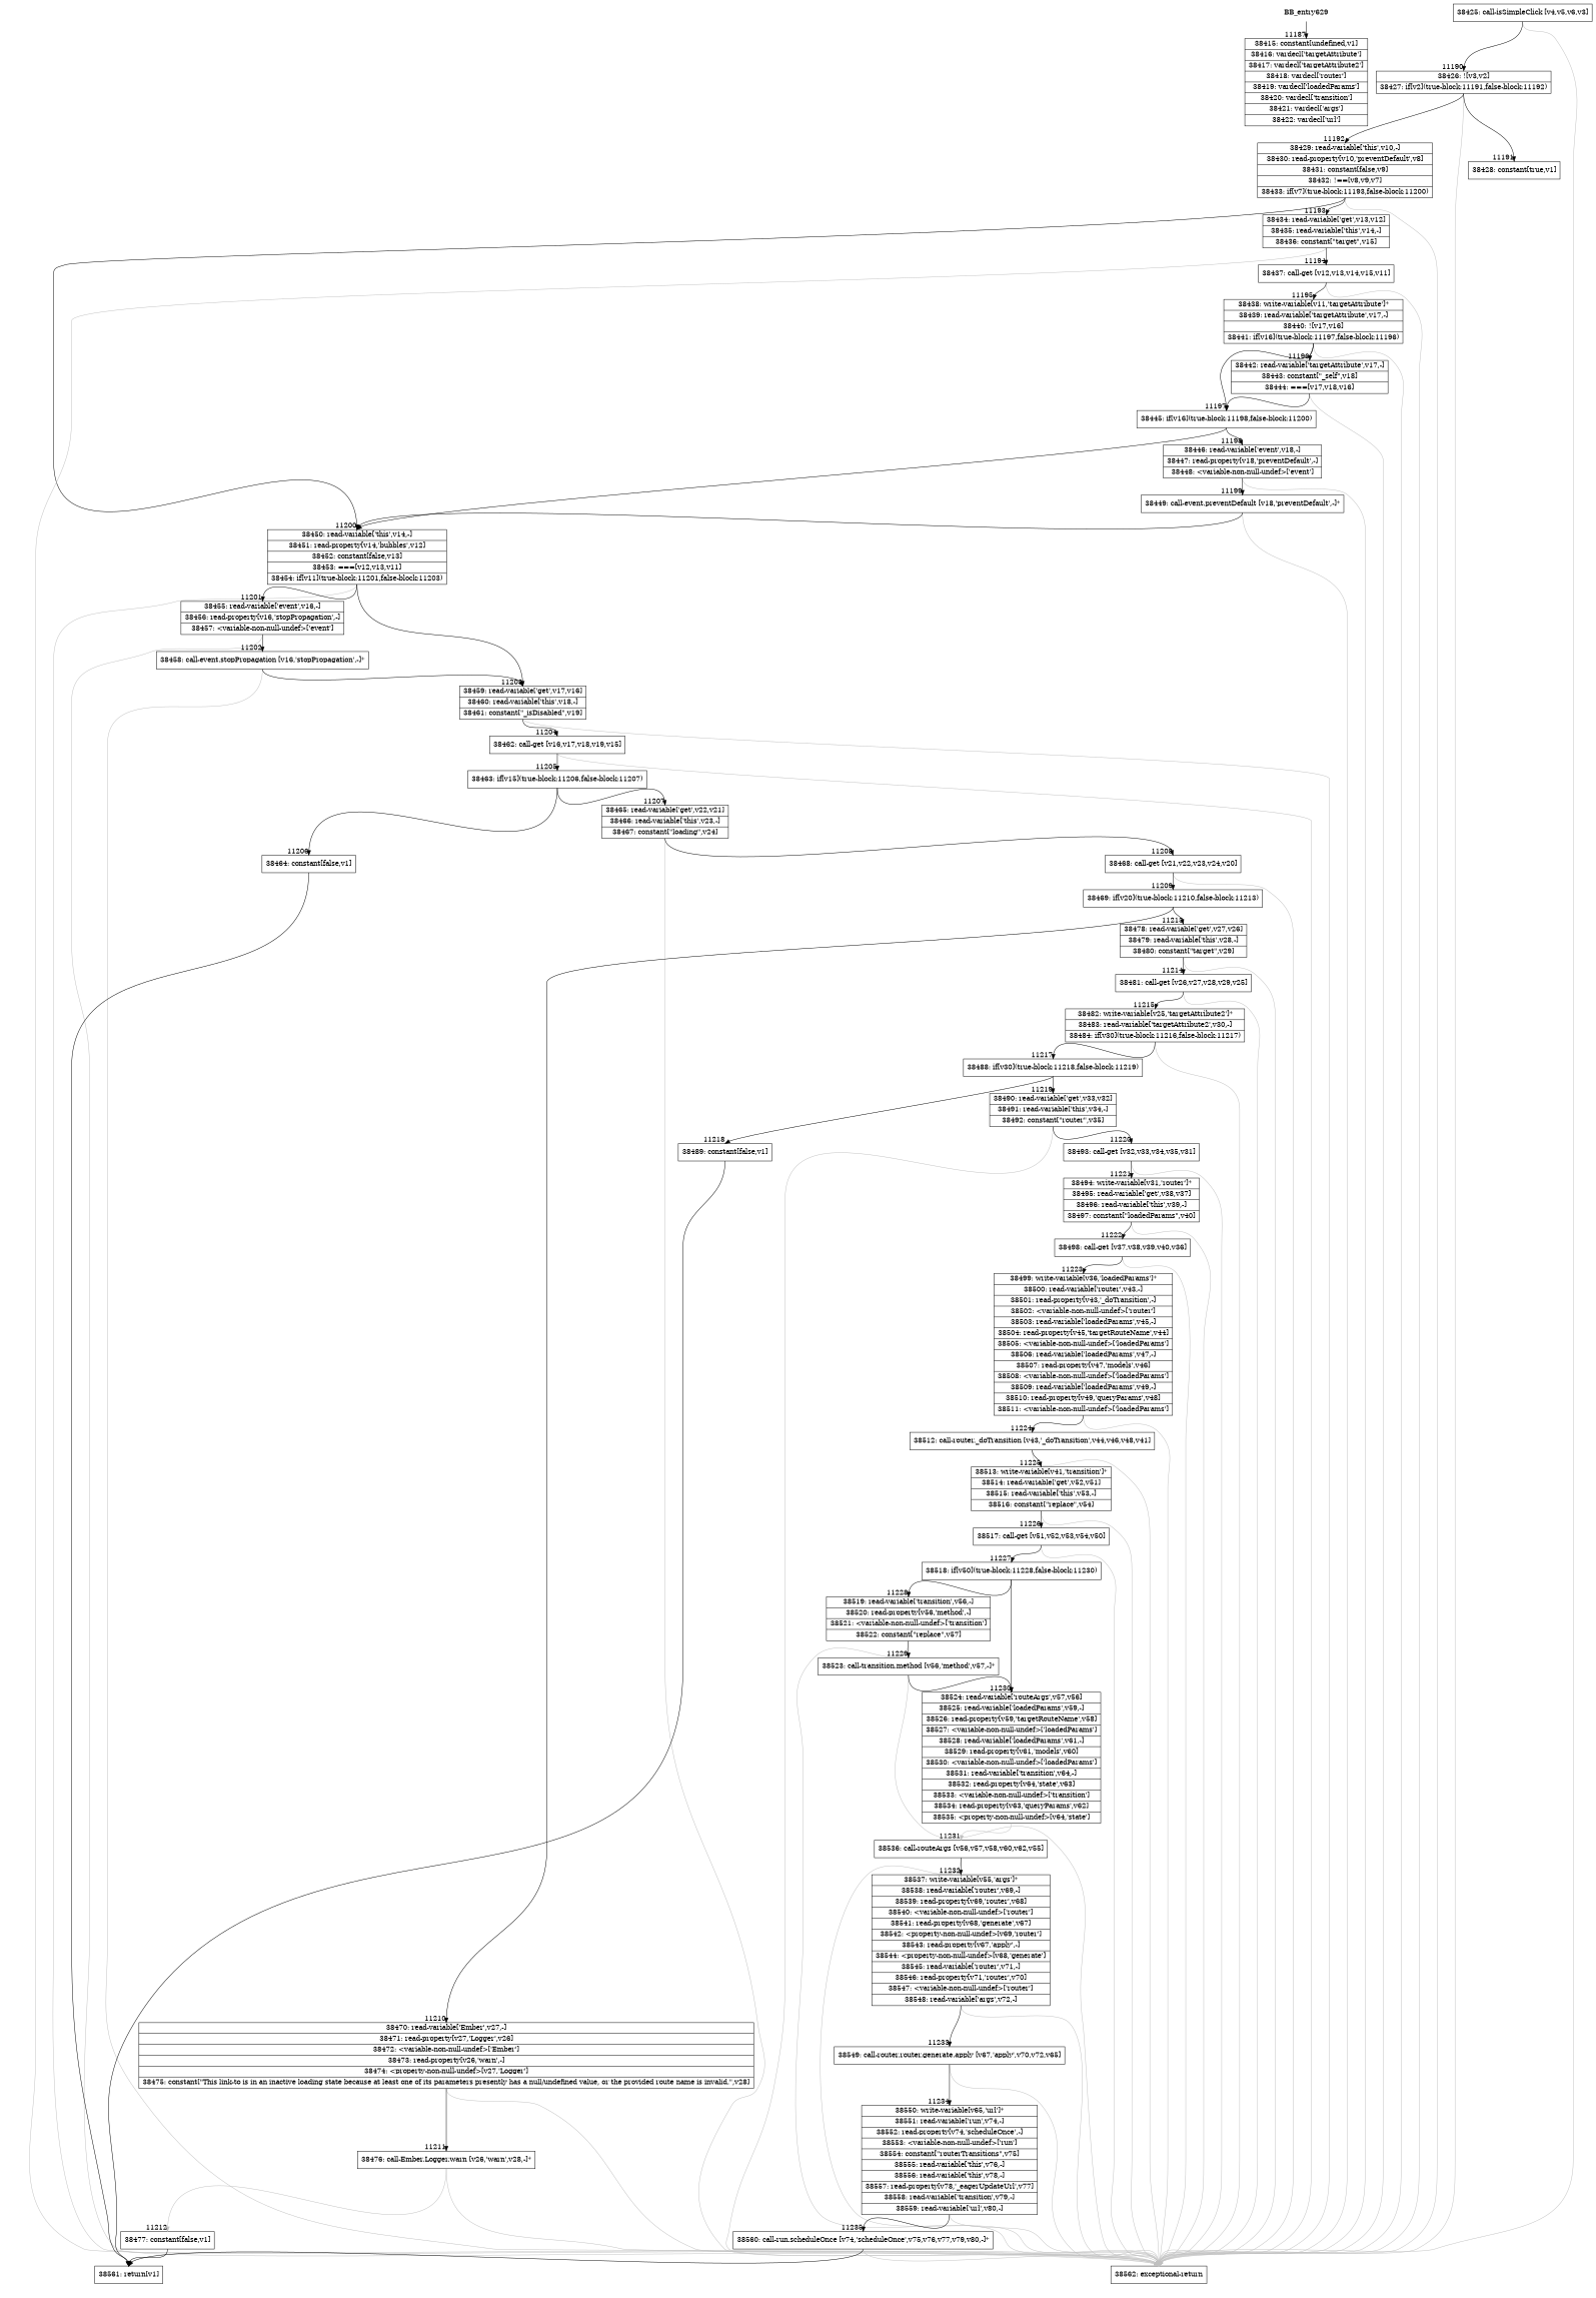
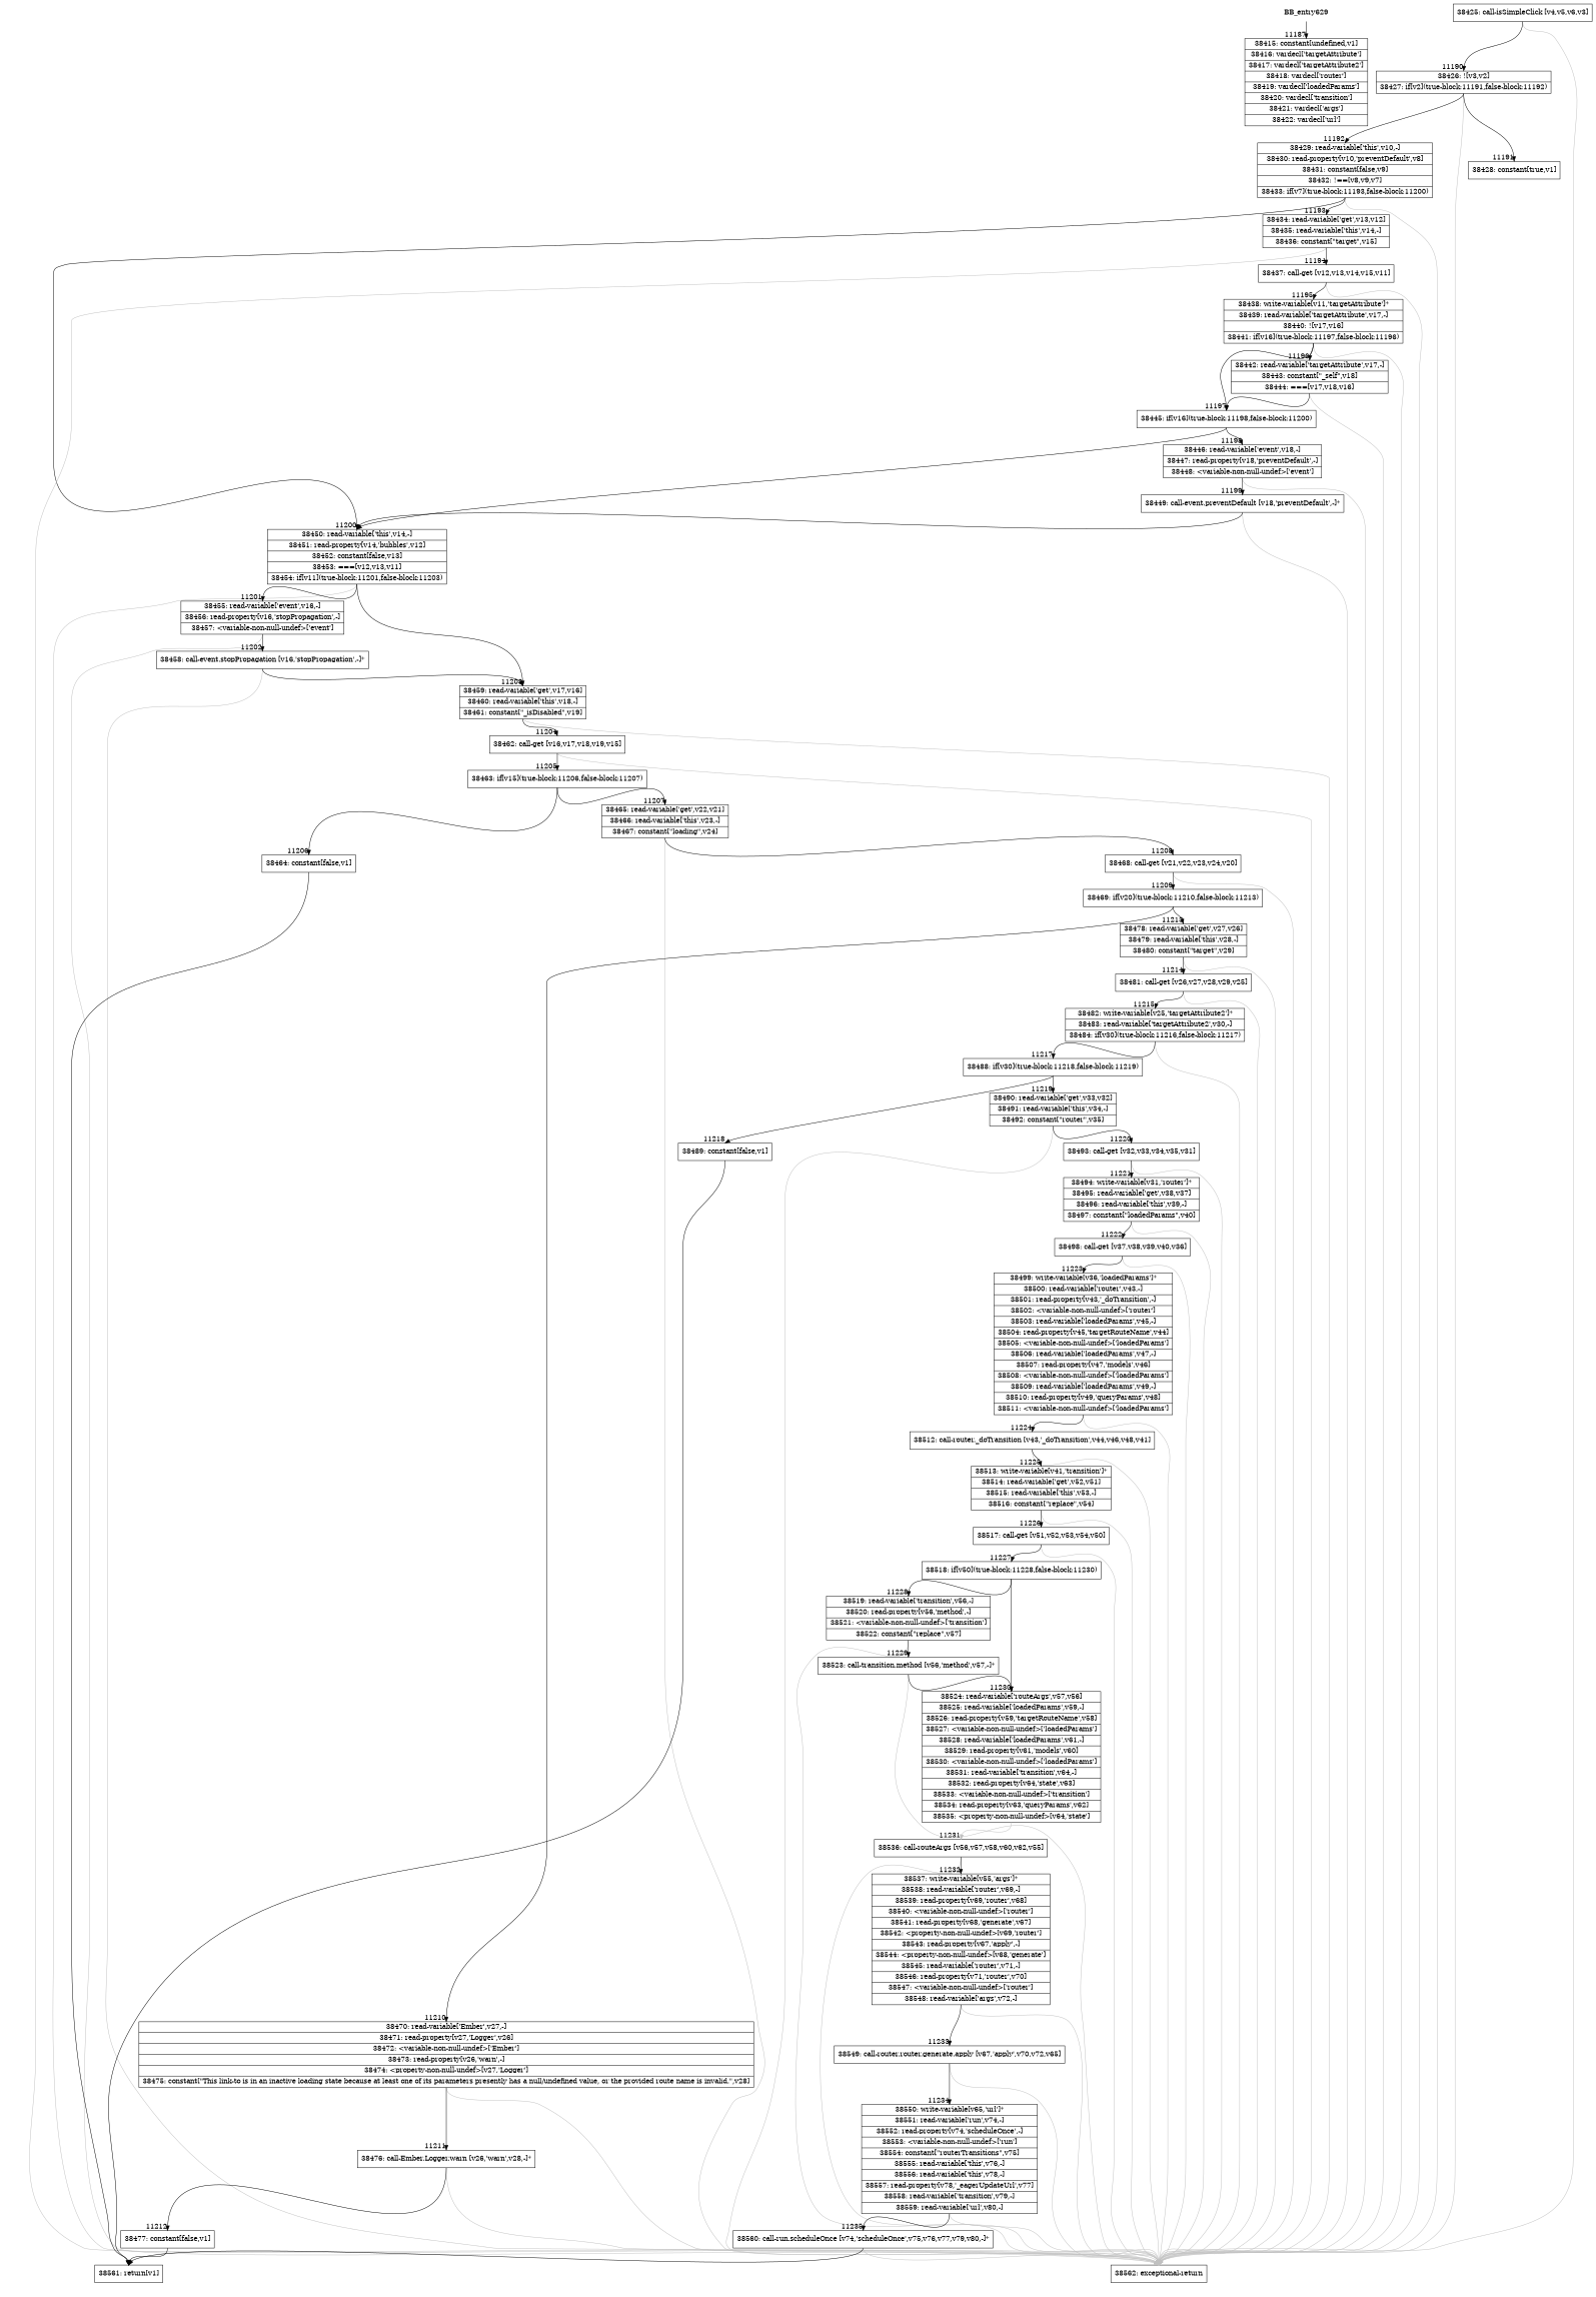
  digraph {
    rankdir=TD
    node [shape=record]
    edge [headport=n tailport=s]
    n1 [label=BB_entry629 shape=none]
    n2 [label="{38415: constant[undefined,v1]|38416: vardecl['targetAttribute']|38417: vardecl['targetAttribute2']|38418: vardecl['router']|38419: vardecl['loadedParams']|38420: vardecl['transition']|38421: vardecl['args']|38422: vardecl['url']}"]
    n3 [label="{38425: call-isSimpleClick [v4,v5,v6,v3]}"]
    n4 [label="{38562: exceptional-return}"]
    n5 [label="{38426: ![v3,v2]|38427: if[v2](true-block:11191,false-block:11192)}"]
    n6 [label="{38428: constant[true,v1]}"]
    n7 [label="{38429: read-variable['this',v10,-]|38430: read-property[v10,'preventDefault',v8]|38431: constant[false,v9]|38432: !==[v8,v9,v7]|38433: if[v7](true-block:11193,false-block:11200)}"]
    n8 [label="{38434: read-variable['get',v13,v12]|38435: read-variable['this',v14,-]|38436: constant[\"target\",v15]}"]
    n9 [label="{38450: read-variable['this',v14,-]|38451: read-property[v14,'bubbles',v12]|38452: constant[false,v13]|38453: ===[v12,v13,v11]|38454: if[v11](true-block:11201,false-block:11203)}"]
    n10 [label="{38561: return[v1]}"]
    n11 [label="{38437: call-get [v12,v13,v14,v15,v11]}"]
    n12 [label="{38455: read-variable['event',v16,-]|38456: read-property[v16,'stopPropagation',-]|38457: \<variable-non-null-undef\>['event']}"]
    n13 [label="{38459: read-variable['get',v17,v16]|38460: read-variable['this',v18,-]|38461: constant[\"_isDisabled\",v19]}"]
    n14 [label="{38438: write-variable[v11,'targetAttribute']*|38439: read-variable['targetAttribute',v17,-]|38440: ![v17,v16]|38441: if[v16](true-block:11197,false-block:11196)}"]
    n15 [label="{38458: call-event.stopPropagation [v16,'stopPropagation',-]*}"]
    n16 [label="{38462: call-get [v16,v17,v18,v19,v15]}"]
    n17 [label="{38445: if[v16](true-block:11198,false-block:11200)}"]
    n18 [label="{38442: read-variable['targetAttribute',v17,-]|38443: constant[\"_self\",v18]|38444: ===[v17,v18,v16]}"]
    n19 [label="{38446: read-variable['event',v18,-]|38447: read-property[v18,'preventDefault',-]|38448: \<variable-non-null-undef\>['event']}"]
    n20 [label="{38449: call-event.preventDefault [v18,'preventDefault',-]*}"]
    n21 [label="{38463: if[v15](true-block:11206,false-block:11207)}"]
    n22 [label="{38464: constant[false,v1]}"]
    n23 [label="{38465: read-variable['get',v22,v21]|38466: read-variable['this',v23,-]|38467: constant[\"loading\",v24]}"]
    n24 [label="{38468: call-get [v21,v22,v23,v24,v20]}"]
    n25 [label="{38469: if[v20](true-block:11210,false-block:11213)}"]
    n26 [label="{38470: read-variable['Ember',v27,-]|38471: read-property[v27,'Logger',v26]|38472: \<variable-non-null-undef\>['Ember']|38473: read-property[v26,'warn',-]|38474: \<property-non-null-undef\>[v27,'Logger']|38475: constant[\"This link-to is in an inactive loading state because at least one of its parameters presently has a null/undefined value, or the provided route name is invalid.\",v28]}"]
    n27 [label="{38478: read-variable['get',v27,v26]|38479: read-variable['this',v28,-]|38480: constant[\"target\",v29]}"]
    n28 [label="{38476: call-Ember.Logger.warn [v26,'warn',v28,-]*}"]
    n29 [label="{38481: call-get [v26,v27,v28,v29,v25]}"]
    n30 [label="{38477: constant[false,v1]}"]
    n31 [label="{38482: write-variable[v25,'targetAttribute2']*|38483: read-variable['targetAttribute2',v30,-]|38484: if[v30](true-block:11216,false-block:11217)}"]
    n32 [label="{38488: if[v30](true-block:11218,false-block:11219)}"]
    n33 [label="{38489: constant[false,v1]}"]
    n34 [label="{38490: read-variable['get',v33,v32]|38491: read-variable['this',v34,-]|38492: constant[\"router\",v35]}"]
    n35 [label="{38493: call-get [v32,v33,v34,v35,v31]}"]
    n36 [label="{38494: write-variable[v31,'router']*|38495: read-variable['get',v38,v37]|38496: read-variable['this',v39,-]|38497: constant[\"loadedParams\",v40]}"]
    n37 [label="{38498: call-get [v37,v38,v39,v40,v36]}"]
    n38 [label="{38499: write-variable[v36,'loadedParams']*|38500: read-variable['router',v43,-]|38501: read-property[v43,'_doTransition',-]|38502: \<variable-non-null-undef\>['router']|38503: read-variable['loadedParams',v45,-]|38504: read-property[v45,'targetRouteName',v44]|38505: \<variable-non-null-undef\>['loadedParams']|38506: read-variable['loadedParams',v47,-]|38507: read-property[v47,'models',v46]|38508: \<variable-non-null-undef\>['loadedParams']|38509: read-variable['loadedParams',v49,-]|38510: read-property[v49,'queryParams',v48]|38511: \<variable-non-null-undef\>['loadedParams']}"]
    n39 [label="{38512: call-router._doTransition [v43,'_doTransition',v44,v46,v48,v41]}"]
    n40 [label="{38513: write-variable[v41,'transition']*|38514: read-variable['get',v52,v51]|38515: read-variable['this',v53,-]|38516: constant[\"replace\",v54]}"]
    n41 [label="{38517: call-get [v51,v52,v53,v54,v50]}"]
    n42 [label="{38518: if[v50](true-block:11228,false-block:11230)}"]
    n43 [label="{38519: read-variable['transition',v56,-]|38520: read-property[v56,'method',-]|38521: \<variable-non-null-undef\>['transition']|38522: constant[\"replace\",v57]}"]
    n44 [label="{38524: read-variable['routeArgs',v57,v56]|38525: read-variable['loadedParams',v59,-]|38526: read-property[v59,'targetRouteName',v58]|38527: \<variable-non-null-undef\>['loadedParams']|38528: read-variable['loadedParams',v61,-]|38529: read-property[v61,'models',v60]|38530: \<variable-non-null-undef\>['loadedParams']|38531: read-variable['transition',v64,-]|38532: read-property[v64,'state',v63]|38533: \<variable-non-null-undef\>['transition']|38534: read-property[v63,'queryParams',v62]|38535: \<property-non-null-undef\>[v64,'state']}"]
    n45 [label="{38523: call-transition.method [v56,'method',v57,-]*}"]
    n46 [label="{38536: call-routeArgs [v56,v57,v58,v60,v62,v55]}"]
    n47 [label="{38537: write-variable[v55,'args']*|38538: read-variable['router',v69,-]|38539: read-property[v69,'router',v68]|38540: \<variable-non-null-undef\>['router']|38541: read-property[v68,'generate',v67]|38542: \<property-non-null-undef\>[v69,'router']|38543: read-property[v67,'apply',-]|38544: \<property-non-null-undef\>[v68,'generate']|38545: read-variable['router',v71,-]|38546: read-property[v71,'router',v70]|38547: \<variable-non-null-undef\>['router']|38548: read-variable['args',v72,-]}"]
    n48 [label="{38549: call-router.router.generate.apply [v67,'apply',v70,v72,v65]}"]
    n49 [label="{38550: write-variable[v65,'url']*|38551: read-variable['run',v74,-]|38552: read-property[v74,'scheduleOnce',-]|38553: \<variable-non-null-undef\>['run']|38554: constant[\"routerTransitions\",v75]|38555: read-variable['this',v76,-]|38556: read-variable['this',v78,-]|38557: read-property[v78,'_eagerUpdateUrl',v77]|38558: read-variable['transition',v79,-]|38559: read-variable['url',v80,-]}"]
    n50 [label="{38560: call-run.scheduleOnce [v74,'scheduleOnce',v75,v76,v77,v79,v80,-]*}"]
    n1 -> n2 [headlabel="    11187"]
    n3 -> n4 [color=gray]
    n3 -> n5 [headlabel="      11190"]
    n5 -> n4 [color=gray]
    n5 -> n6 [headlabel="      11191"]
    n5 -> n7 [headlabel="      11192"]
    n7 -> n4 [color=gray]
    n7 -> n8 [headlabel="      11193"]
    n7 -> n9 [headlabel="      11200"]
    n8 -> n4 [color=gray]
    n8 -> n11 [headlabel="      11194"]
    n9 -> n4 [color=gray]
    n9 -> n12 [headlabel="      11201"]
    n9 -> n13 [headlabel="      11203"]
    n11 -> n4 [color=gray]
    n11 -> n14 [headlabel="      11195"]
    n12 -> n4 [color=gray]
    n12 -> n15 [headlabel="      11202"]
    n13 -> n4 [color=gray]
    n13 -> n16 [headlabel="      11204"]
    n14 -> n4 [color=gray]
    n14 -> n17 [headlabel="      11197"]
    n14 -> n18 [headlabel="      11196"]
    n15 -> n4 [color=gray]
    n15 -> n13
    n16 -> n4 [color=gray]
    n16 -> n21 [headlabel="      11205"]
    n17 -> n9
    n17 -> n19 [headlabel="      11198"]
    n18 -> n4 [color=gray]
    n18 -> n17
    n19 -> n4 [color=gray]
    n19 -> n20 [headlabel="      11199"]
    n20 -> n4 [color=gray]
    n20 -> n9
    n21 -> n22 [headlabel="      11206"]
    n21 -> n23 [headlabel="      11207"]
    n22 -> n10
    n23 -> n4 [color=gray]
    n23 -> n24 [headlabel="      11208"]
    n24 -> n4 [color=gray]
    n24 -> n25 [headlabel="      11209"]
    n25 -> n26 [headlabel="      11210"]
    n25 -> n27 [headlabel="      11213"]
    n26 -> n4 [color=gray]
    n26 -> n28 [headlabel="      11211"]
    n27 -> n4 [color=gray]
    n27 -> n29 [headlabel="      11214"]
    n28 -> n4 [color=gray]
-   n28 -> n30 [headlabel="      11212" color=gray]
+   n28 -> n30 [headlabel="      11212"]
    n29 -> n4 [color=gray]
    n29 -> n31 [headlabel="      11215"]
    n30 -> n10
    n31 -> n4 [color=gray]
    n31 -> n32 [headlabel="      11217"]
    n32 -> n33 [headlabel="      11218"]
    n32 -> n34 [headlabel="      11219"]
    n33 -> n10
    n34 -> n4 [color=gray]
    n34 -> n35 [headlabel="      11220"]
    n35 -> n4 [color=gray]
    n35 -> n36 [headlabel="      11221"]
    n36 -> n4 [color=gray]
    n36 -> n37 [headlabel="      11222"]
    n37 -> n4 [color=gray]
    n37 -> n38 [headlabel="      11223"]
    n38 -> n4 [color=gray]
    n38 -> n39 [headlabel="      11224"]
    n39 -> n4 [color=gray]
    n39 -> n40 [headlabel="      11225"]
    n40 -> n4 [color=gray]
    n40 -> n41 [headlabel="      11226"]
    n41 -> n4 [color=gray]
    n41 -> n42 [headlabel="      11227"]
    n42 -> n43 [headlabel="      11228"]
    n42 -> n44 [headlabel="      11230"]
    n43 -> n4 [color=gray]
    n43 -> n45 [headlabel="      11229"]
    n44 -> n46 [color=gray headlabel="      11231"]
    n45 -> n4 [color=gray]
    n45 -> n44
    n46 -> n4 [color=gray]
    n46 -> n47 [headlabel="      11232"]
    n47 -> n4 [color=gray]
    n47 -> n48 [headlabel="      11233"]
    n48 -> n4 [color=gray]
    n48 -> n49 [headlabel="      11234"]
    n49 -> n4 [color=gray]
    n49 -> n50 [headlabel="      11235"]
    n50 -> n4 [color=gray]
    n50 -> n10
  }
